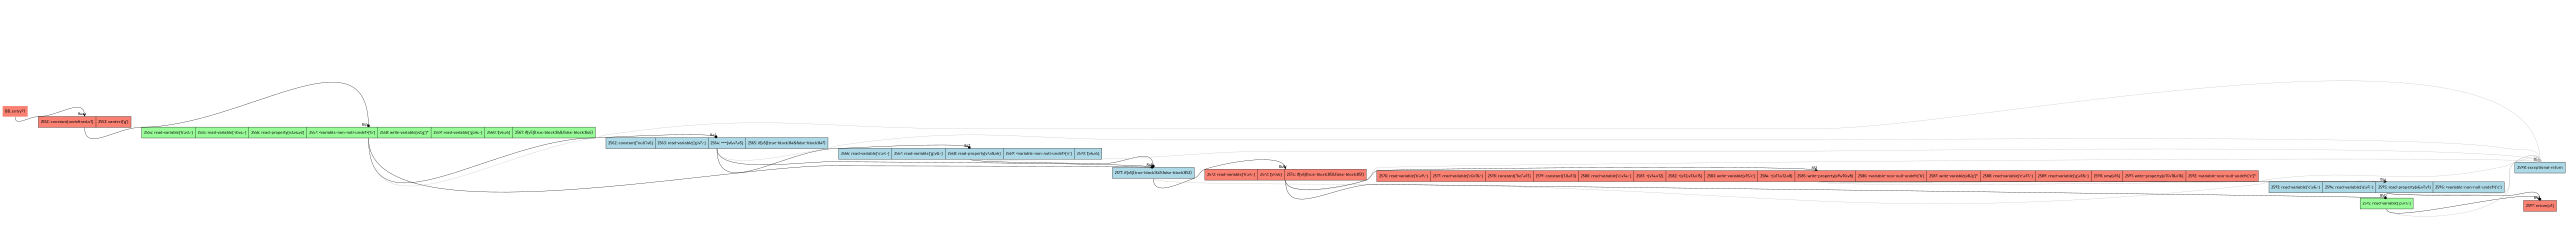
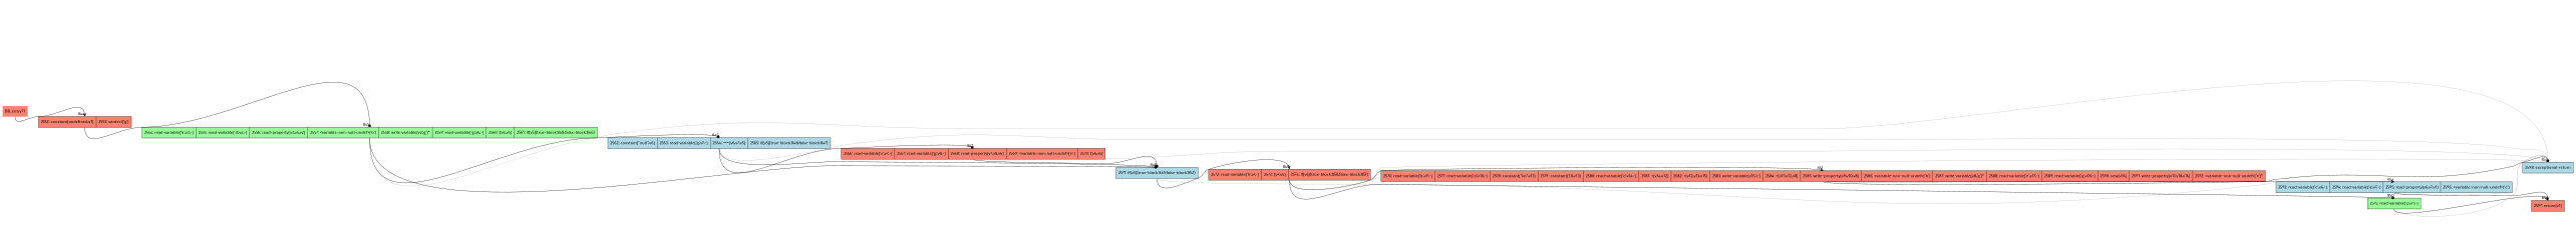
  digraph {
    fontname="Fira Sans"
    rankdir=LR
    node [fillcolor=salmon fontname="Fira Sans" shape=record style=filled]
    edge [arrowhead=vee fontname="Fira Sans" headport=n tailport=s]
    BB_entry71 [shape=none]
    n2 [label="{2552: constant[undefined,v1]|2553: vardecl['g']}"]
    n3 [fillcolor=palegreen label="{2554: read-variable['b',v3,-]|2555: read-variable['d',v4,-]|2556: read-property[v3,v4,v2]|2557: \<variable-non-null-undef\>['b']|2558: write-variable[v2,'g']*|2559: read-variable['g',v6,-]|2560: ![v6,v5]|2561: if[v5](true-block:848,false-block:846)}"]
    n4 [fillcolor=lightblue label="{2571: if[v5](true-block:849,false-block:852)}"]
    n5 [fillcolor=lightblue label="{2562: constant[\"null\",v6]|2563: read-variable['g',v7,-]|2564: ===[v6,v7,v5]|2565: if[v5](true-block:848,false-block:847)}"]
    n6 [fillcolor=lightblue label="{2598: exceptional-return}"]
    n7 [label="{2572: read-variable['h',v7,-]|2573: ![v7,v6]|2574: if[v6](true-block:850,false-block:851)}"]
    n8 [fillcolor=lightblue label="{2593: read-variable['e',v6,-]|2594: read-variable['g',v7,-]|2595: read-property[v6,v7,v1]|2596: \<variable-non-null-undef\>['e']}"]
-   n9 [fillcolor=lightblue label="{2566: read-variable['e',v7,-]|2567: read-variable['g',v8,-]|2568: read-property[v7,v8,v6]|2569: \<variable-non-null-undef\>['e']|2570: ![v6,v5]}"]
+   n9 [label="{2566: read-variable['e',v7,-]|2567: read-variable['g',v8,-]|2568: read-property[v7,v8,v6]|2569: \<variable-non-null-undef\>['e']|2570: ![v6,v5]}"]
    n10 [fillcolor=palegreen label="{2575: read-variable['p',v1,-]}"]
    n11 [label="{2576: read-variable['b',v9,-]|2577: read-variable['d',v10,-]|2578: constant[\"ko\",v11]|2579: constant[1.0,v13]|2580: read-variable['c',v14,-]|2581: +[v14,v12]|2582: +[v12,v13,v15]|2583: write-variable[v15,'c']|2584: +[v11,v12,v8]|2585: write-property[v9,v10,v8]|2586: \<variable-non-null-undef\>['b']|2587: write-variable[v8,'g']*|2588: read-variable['e',v17,-]|2589: read-variable['g',v18,-]|2590: new[v16]|2591: write-property[v17,v18,v16]|2592: \<variable-non-null-undef\>['e']*}"]
    n12 [label="{2597: return[v1]}"]
    BB_entry71 -> n2 [headlabel="    844"]
    n2 -> n3 [arrowhead=dot headlabel="      845"]
    n3 -> n4 [arrowhead=dot headlabel="      848"]
    n3 -> n5 [arrowhead=dot headlabel="      846"]
    n3 -> n6 [arrowhead=dot color=gray headlabel="      854"]
    n4 -> n7 [headlabel="      849"]
    n4 -> n8 [color=gray headlabel="      852"]
    n5 -> n4
    n5 -> n6 [arrowhead=dot color=gray]
    n5 -> n9 [arrowhead=dot headlabel="      847"]
    n7 -> n6 [color=gray]
    n7 -> n10 [arrowhead=dot headlabel="      850"]
    n7 -> n11 [headlabel="      851"]
    n8 -> n6 [color=gray]
-   n8 -> n12 [arrowhead=dot]
+   n8 -> n12
    n9 -> n4 [arrowhead=dot]
    n9 -> n6 [color=gray]
    n10 -> n6 [arrowhead=dot color=gray]
    n10 -> n12 [headlabel="      853"]
-   n11 -> n6 [arrowhead=dot color=gray]
+   n11 -> n6 [arrowhead=dot color=black]
    n11 -> n8
  }
